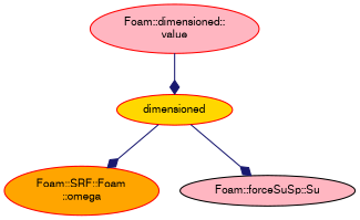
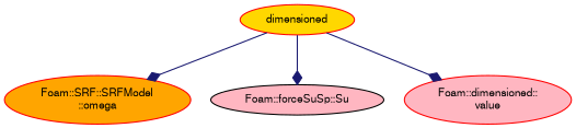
  digraph {
    rankdir=TB
    node [color=red fillcolor=lightpink fontname=FreeSans fontsize=10 shape=ellipse style=filled]
    edge [arrowhead=diamond color=midnightblue fontname=FreeSans fontsize=10 labelfontname=FreeSans labelfontsize=10 style=solid]
    n1 [fillcolor=gold fontcolor=black height=0.2 label=dimensioned width=0.4]
-   n2 [fillcolor=orange height=0.2 label="Foam::SRF::Foam\l::omega" width=0.4]
+   n2 [fillcolor=orange height=0.2 label="Foam::SRF::SRFModel\l::omega" width=0.4]
    n3 [color=black height=0.2 label="Foam::forceSuSp::Su" width=0.4]
    n4 [height=0.2 label="Foam::dimensioned::\lvalue" width=0.4]
    n1 -> n2
    n1 -> n3
-   n4 -> n1
+   n1 -> n4
  }
